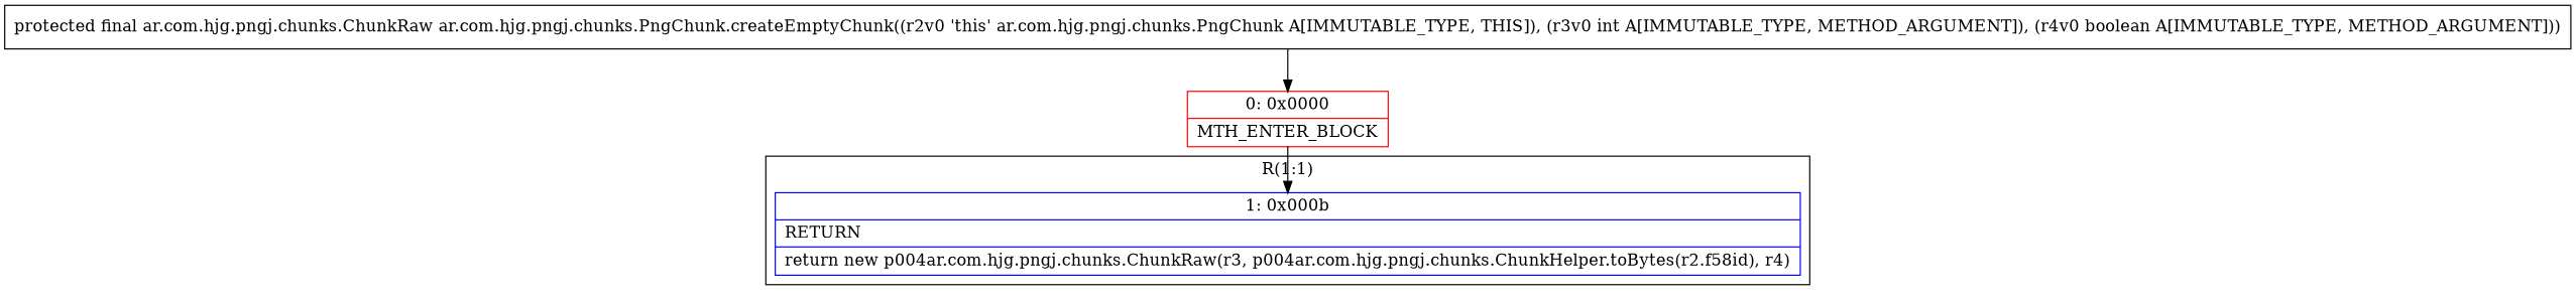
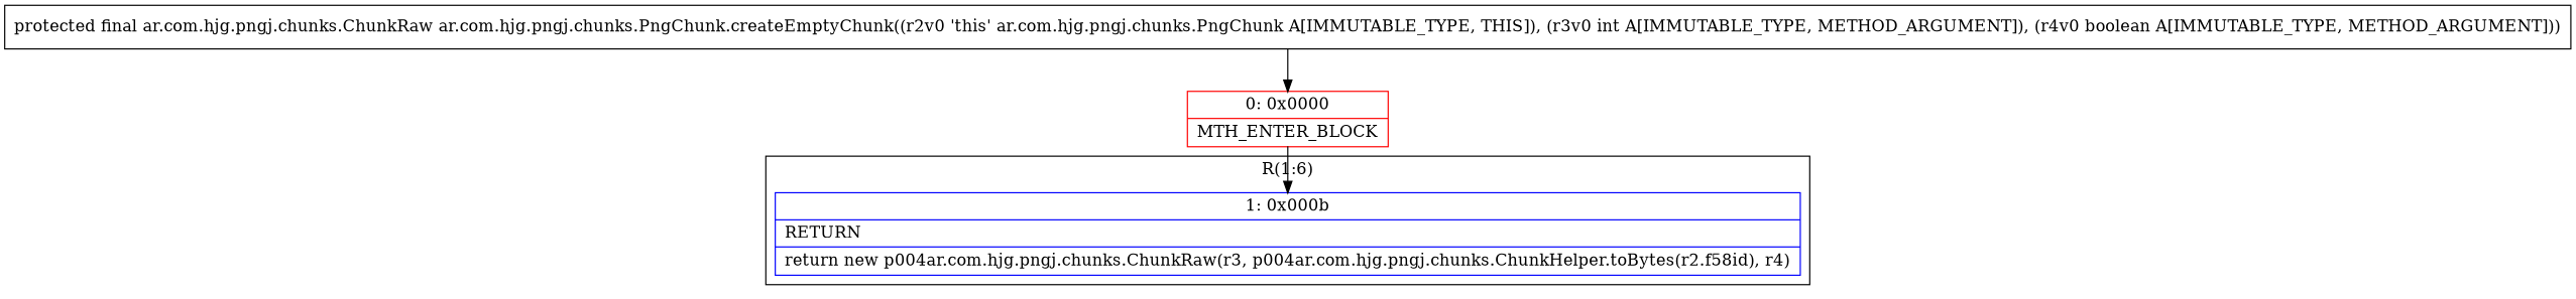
  digraph {
    node [shape=record]
    n1 [color=blue label="{1\:\ 0x000b|RETURN\l|return new p004ar.com.hjg.pngj.chunks.ChunkRaw(r3, p004ar.com.hjg.pngj.chunks.ChunkHelper.toBytes(r2.f58id), r4)\l}"]
    n2 [color=red label="{0\:\ 0x0000|MTH_ENTER_BLOCK\l}"]
    n3 [label="{protected final ar.com.hjg.pngj.chunks.ChunkRaw ar.com.hjg.pngj.chunks.PngChunk.createEmptyChunk((r2v0 'this' ar.com.hjg.pngj.chunks.PngChunk A[IMMUTABLE_TYPE, THIS]), (r3v0 int A[IMMUTABLE_TYPE, METHOD_ARGUMENT]), (r4v0 boolean A[IMMUTABLE_TYPE, METHOD_ARGUMENT])) }"]
    subgraph cluster_1 {
-     label="R(1:1)"
+     label="R(1:6)"
      n1
    }
    n2 -> n1
    n3 -> n2
  }
